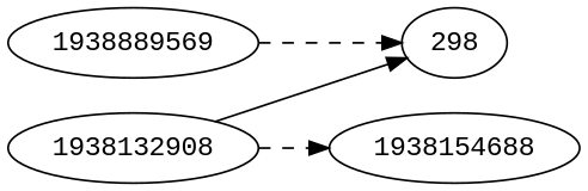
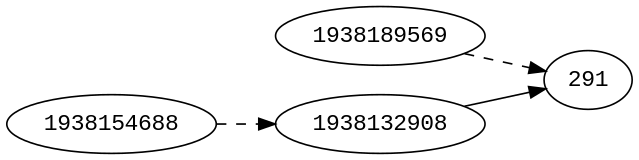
  strict digraph {
    fontname="Liberation Mono"
    rankdir=LR
    node [fontname="Liberation Mono"]
    edge [fontname="Liberation Mono" style=dashed]
-   1938189569 [label=1938889569]
-   291 [label=298]
+   1938189569
+   291
    1938132908
    1938154688
    1938189569 -> 291
    1938132908 -> 291 [style=solid]
-   1938132908 -> 1938154688
+   1938154688 -> 1938132908
  }
